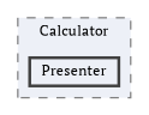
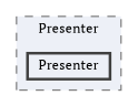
  digraph {
    compound=true
    fontname="PT Serif"
    n1 [color=grey25 fillcolor="#edf0f7" fontname="PT Serif" fontsize=10 height=0.2 label=Presenter shape=box style="filled,bold" width=0.4]
    subgraph cluster_1 {
      bgcolor="#edf0f7"
      fontsize=10
-     label=Calculator
+     label=Presenter
      pencolor=grey50
      style="filled,dashed"
      n1
    }
  }
